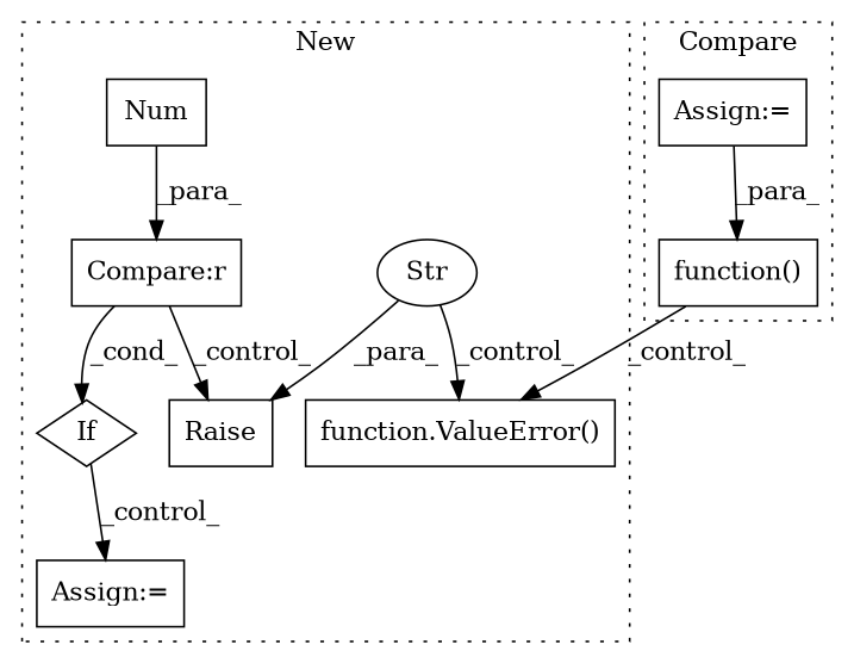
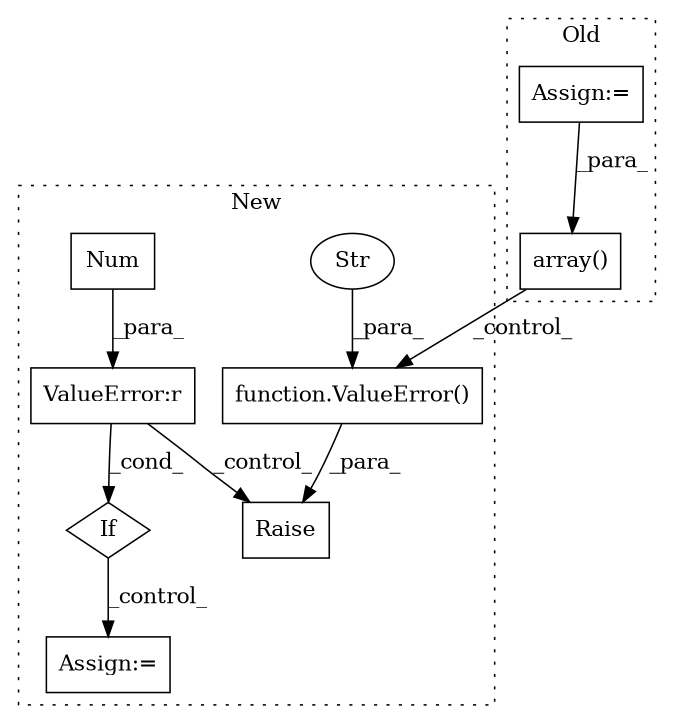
  digraph {
    node [a=75 l=3 shape=box]
-   n1 [l="9,1" label="function()" s="582,607"]
+   n1 [l="9,1" label="array()" s="582,607"]
    n2 [a=68 label="Assign:=" s=426]
    n3 [a=91 l=6 label=Raise s=717]
    n4 [a=96 label=If s=681 shape=diamond]
-   n5 [a=40 l=23 label="Compare:r" s=684]
+   n5 [a=40 l=23 label="ValueError:r" s=684]
    n6 [a=68 label="Assign:=" s=1017]
    n7 [l="24,10" label="function.ValueError()" s="723,810"]
    n8 [a=66 l=63 label=Str s=747 shape=ellipse]
    n9 [a=76 l=1 label=Num s=706]
    subgraph cluster_1 {
-     label=Compare
+     label=Old
      style=dotted
      n1
      n2
    }
    subgraph cluster_2 {
      label=New
      style=dotted
      n3
      n4
      n5
      n6
      n7
      n8
      n9
    }
    n1 -> n7 [label=_control_]
    n2 -> n1 [label=_para_]
    n4 -> n6 [label=_control_]
    n5 -> n3 [label=_control_]
    n5 -> n4 [label=_cond_]
-   n8 -> n3 [label=_para_]
-   n8 -> n7 [label=_control_]
+   n7 -> n3 [label=_para_]
+   n8 -> n7 [label=_para_]
    n9 -> n5 [label=_para_]
  }
